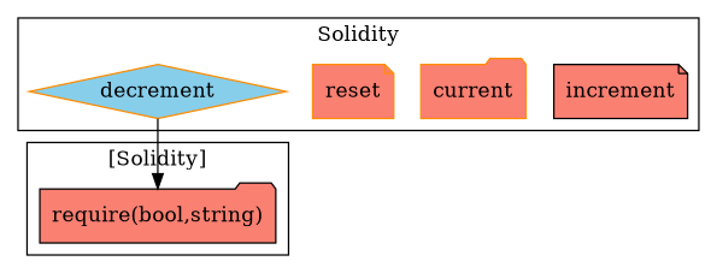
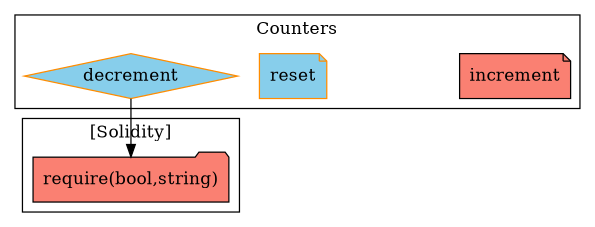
  strict digraph {
    node [style=filled fillcolor=salmon color=darkorange shape=note]
    n1 [label=increment color=black]
-   n2 [label=current shape=folder]
-   n3 [label=reset]
+   n3 [label=reset fillcolor=skyblue]
    n4 [label=decrement fillcolor=skyblue shape=diamond]
    "require(bool,string)" [color=black shape=folder]
    subgraph cluster_1 {
-     label=Solidity
+     label=Counters
      n1
-     n2
      n3
      n4
    }
    subgraph cluster_2 {
      label="[Solidity]"
      "require(bool,string)"
    }
    n4 -> "require(bool,string)"
  }
